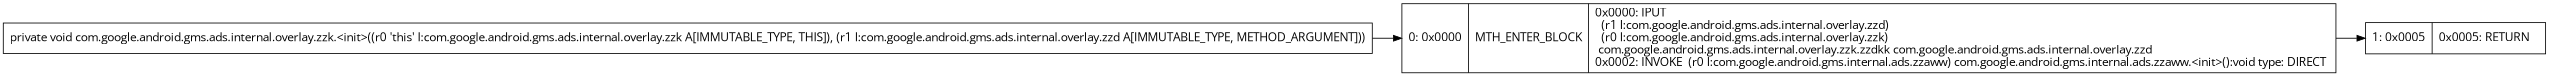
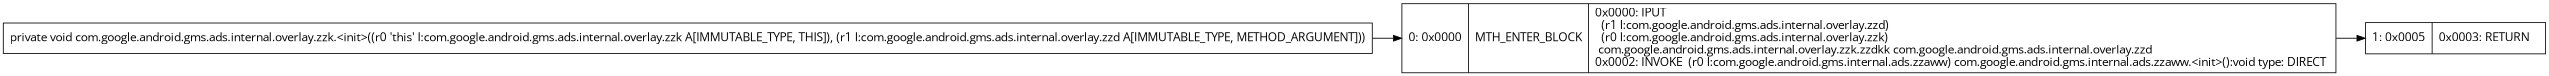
  digraph {
    rankdir=LR
    fontname="Open Sans"
    node [shape=record fontname="Open Sans"]
    edge [fontname="Open Sans"]
    n1 [label="{0\:\ 0x0000|MTH_ENTER_BLOCK\l|0x0000: IPUT  \l  (r1 I:com.google.android.gms.ads.internal.overlay.zzd)\l  (r0 I:com.google.android.gms.ads.internal.overlay.zzk)\l com.google.android.gms.ads.internal.overlay.zzk.zzdkk com.google.android.gms.ads.internal.overlay.zzd \l0x0002: INVOKE  (r0 I:com.google.android.gms.internal.ads.zzaww) com.google.android.gms.internal.ads.zzaww.\<init\>():void type: DIRECT \l}"]
-   n2 [label="{1\:\ 0x0005|0x0005: RETURN   \l}"]
+   n2 [label="{1\:\ 0x0005|0x0003: RETURN   \l}"]
    n3 [label="{private void com.google.android.gms.ads.internal.overlay.zzk.\<init\>((r0 'this' I:com.google.android.gms.ads.internal.overlay.zzk A[IMMUTABLE_TYPE, THIS]), (r1 I:com.google.android.gms.ads.internal.overlay.zzd A[IMMUTABLE_TYPE, METHOD_ARGUMENT])) }"]
    n1 -> n2
    n3 -> n1
  }
